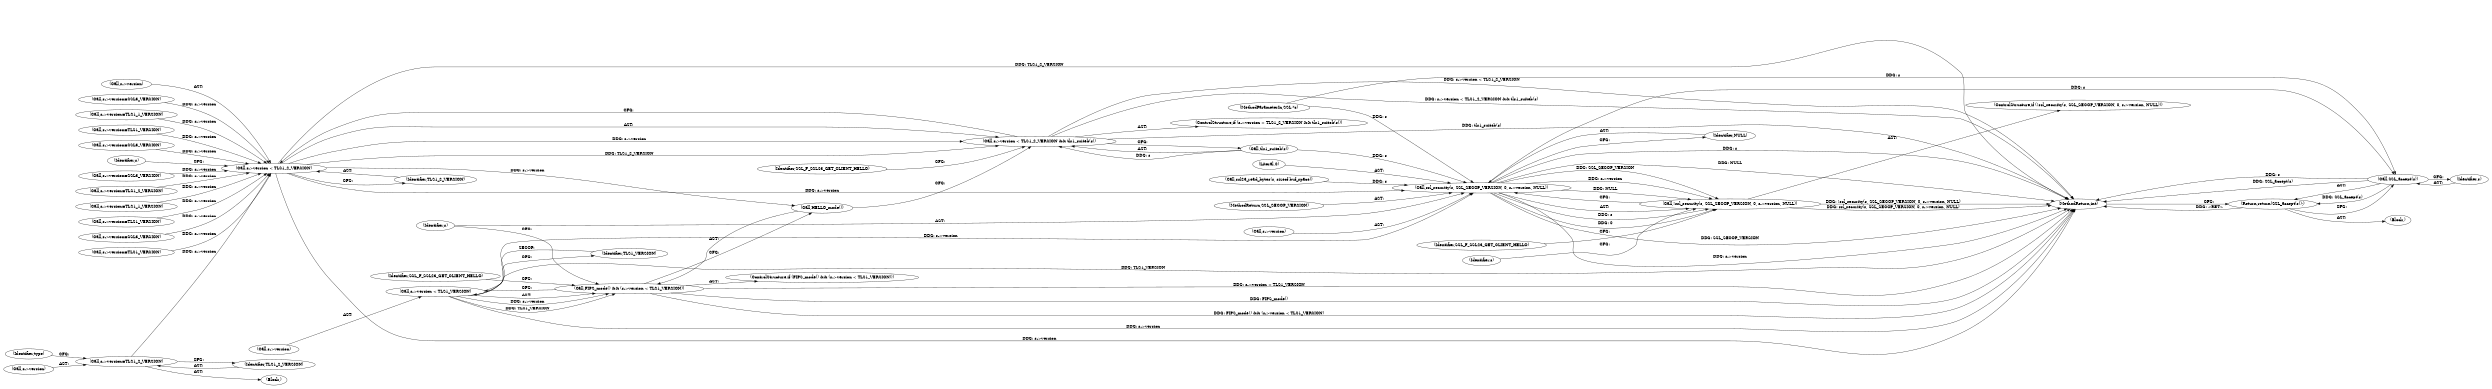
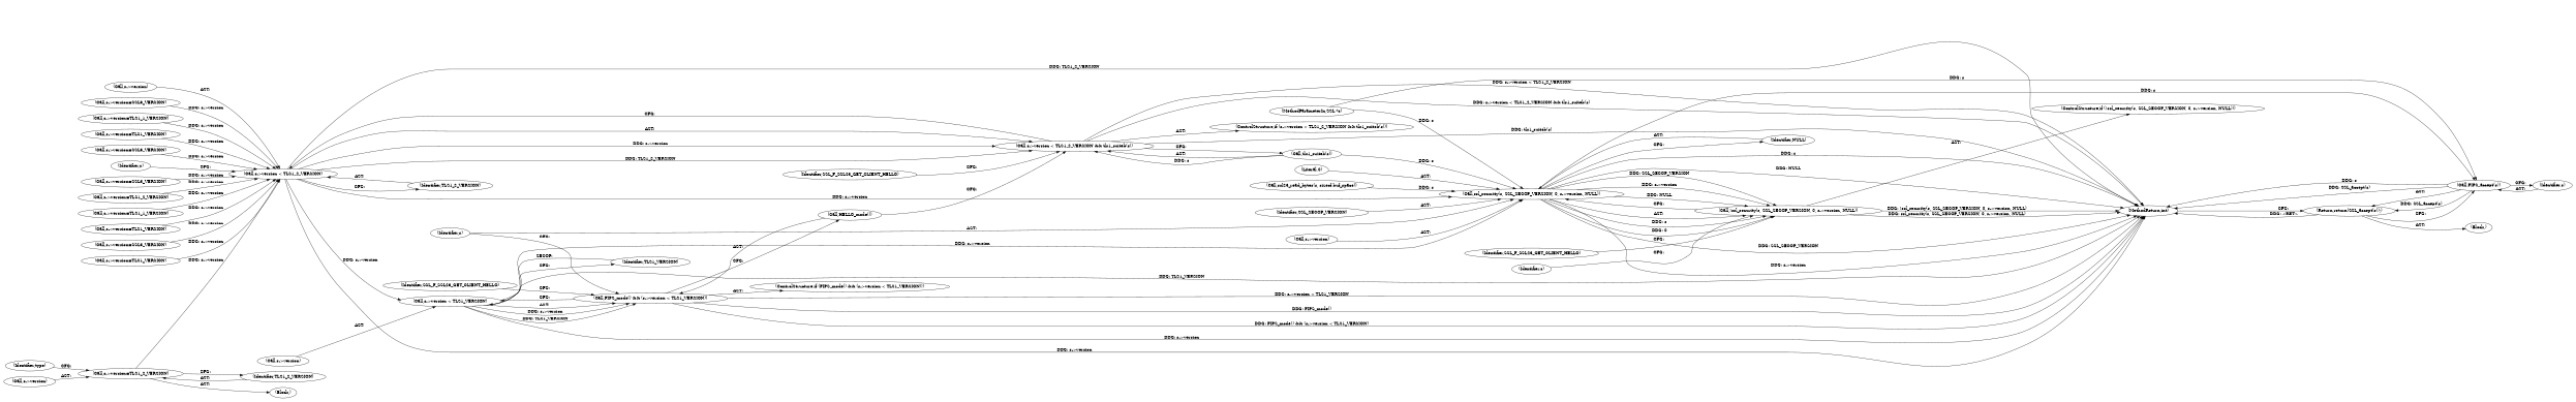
  digraph {
    rankdir=LR
    n1 [label="(Call,s->version=TLS1_2_VERSION)"]
    n2 [label="(Call,s->version < TLS1_2_VERSION)"]
    n3 [label="(Identifier,TLS1_2_VERSION)"]
    n4 [label="(Block,)"]
    n5 [label="(Call,s->version < TLS1_2_VERSION && tls1_suiteb(s))"]
    n6 [label="(Call,s->version < TLS1_VERSION)"]
    n7 [label="(Call,ssl_security(s, SSL_SECOP_VERSION, 0, s->version, NULL))"]
    n8 [label="(MethodReturn,int)"]
    n9 [label="(Identifier,TLS1_2_VERSION)"]
    n10 [label="(Call,tls1_suiteb(s))"]
    n11 [label="(ControlStructure,if (s->version < TLS1_2_VERSION && tls1_suiteb(s)))"]
    n12 [label="(Call,FIPS_mode() && (s->version < TLS1_VERSION))"]
    n13 [label="(Identifier,TLS1_VERSION)"]
    n14 [label="(Call,!ssl_security(s, SSL_SECOP_VERSION, 0, s->version, NULL))"]
-   n15 [label="(Call,SSL_accept(s))"]
+   n15 [label="(Call,FIPS_accept(s))"]
    n16 [label="(Identifier,NULL)"]
    n17 [label="(Return,return(SSL_accept(s));)"]
    n18 [label="(Call,HELLO_mode())"]
    n19 [label="(ControlStructure,if (FIPS_mode() && (s->version < TLS1_VERSION)))"]
    n20 [label="(ControlStructure,if (!ssl_security(s, SSL_SECOP_VERSION, 0, s->version, NULL)))"]
    n21 [label="(Identifier,s)"]
    n22 [label="(Block,)"]
    n23 [label="(Call,s->version=TLS1_1_VERSION)"]
    n24 [label="(Call,s->version=TLS1_VERSION)"]
    n25 [label="(MethodParameterIn,SSL *s)"]
    n26 [label="(Identifier,type)"]
    n27 [label="(Call,s->version=SSL3_VERSION)"]
    n28 [label="(Literal,0)"]
    n29 [label="(Identifier,s)"]
    n30 [label="(Call,s->version=SSL3_VERSION)"]
    n31 [label="(Call,s->version=TLS1_2_VERSION)"]
    n32 [label="(Call,s->version=TLS1_1_VERSION)"]
    n33 [label="(Identifier,s)"]
    n34 [label="(Call,s->version=TLS1_VERSION)"]
    n35 [label="(Call,s->version=SSL3_VERSION)"]
    n36 [label="(Call,ssl23_read_bytes(s, sizeof buf_space))"]
    n37 [label="(Call,s->version=TLS1_VERSION)"]
    n38 [label="(Identifier,SSL_F_SSL23_GET_CLIENT_HELLO)"]
-   n39 [label="(MethodReturn,SSL_SECOP_VERSION)"]
+   n39 [label="(Identifier,SSL_SECOP_VERSION)"]
    n40 [label="(Identifier,SSL_F_SSL23_GET_CLIENT_HELLO)"]
    n41 [label="(Call,s->version)"]
    n42 [label="(Identifier,s)"]
    n43 [label="(Call,s->version)"]
    n44 [label="(Call,s->version)"]
    n45 [label="(Identifier,SSL_F_SSL23_GET_CLIENT_HELLO)"]
    n46 [label="(Call,s->version)"]
    n47 [label="(Call,s->version=SSL3_VERSION)"]
    n1 -> n2 [label="DDG: s->version"]
    n1 -> n3 [label="CFG: "]
    n1 -> n4 [label="AST: "]
    n2 -> n5 [label="AST: "]
    n2 -> n5 [label="DDG: s->version"]
    n2 -> n5 [label="DDG: TLS1_2_VERSION"]
-   n2 -> n18 [label="DDG: s->version"]
+   n2 -> n6 [label="DDG: s->version"]
    n2 -> n7 [label="DDG: s->version"]
    n2 -> n8 [label="DDG: TLS1_2_VERSION"]
    n2 -> n8 [label="DDG: s->version"]
    n2 -> n9 [label="CFG: "]
    n3 -> n1 [label="AST: "]
    n5 -> n2 [label="CFG: "]
    n5 -> n8 [label="DDG: s->version < TLS1_2_VERSION && tls1_suiteb(s)"]
    n5 -> n8 [label="DDG: tls1_suiteb(s)"]
    n5 -> n8 [label="DDG: s->version < TLS1_2_VERSION"]
    n5 -> n10 [label="CFG: "]
    n5 -> n11 [label="AST: "]
    n6 -> n7 [label="DDG: s->version"]
    n6 -> n8 [label="DDG: s->version"]
    n6 -> n8 [label="DDG: TLS1_VERSION"]
    n6 -> n12 [label="AST: "]
    n6 -> n12 [label="DDG: s->version"]
    n6 -> n12 [label="DDG: TLS1_VERSION"]
    n6 -> n13 [label="CFG: "]
    n7 -> n8 [label="DDG: SSL_SECOP_VERSION"]
    n7 -> n8 [label="DDG: s->version"]
    n7 -> n8 [label="DDG: s"]
    n7 -> n8 [label="DDG: NULL"]
    n7 -> n14 [label="AST: "]
    n7 -> n14 [label="DDG: s"]
    n7 -> n14 [label="DDG: 0"]
    n7 -> n14 [label="DDG: SSL_SECOP_VERSION"]
    n7 -> n14 [label="DDG: s->version"]
    n7 -> n14 [label="DDG: NULL"]
    n7 -> n15 [label="DDG: s"]
    n7 -> n16 [label="CFG: "]
    n8 -> n17 [label="CFG: "]
    n9 -> n2 [label="AST: "]
    n10 -> n5 [label="AST: "]
    n10 -> n5 [label="DDG: s"]
    n10 -> n7 [label="DDG: s"]
    n12 -> n6 [label="CFG: "]
    n12 -> n8 [label="DDG: s->version < TLS1_VERSION"]
    n12 -> n8 [label="DDG: FIPS_mode()"]
    n12 -> n8 [label="DDG: FIPS_mode() && (s->version < TLS1_VERSION)"]
    n12 -> n18 [label="CFG: "]
    n12 -> n19 [label="AST: "]
    n13 -> n6 [label="SECOP: "]
    n14 -> n7 [label="CFG: "]
    n14 -> n8 [label="DDG: !ssl_security(s, SSL_SECOP_VERSION, 0, s->version, NULL)"]
    n14 -> n8 [label="DDG: ssl_security(s, SSL_SECOP_VERSION, 0, s->version, NULL)"]
    n14 -> n20 [label="AST: "]
    n15 -> n8 [label="DDG: SSL_accept(s)"]
    n15 -> n8 [label="DDG: s"]
    n15 -> n17 [label="AST: "]
    n15 -> n17 [label="DDG: SSL_accept(s)"]
    n15 -> n21 [label="CFG: "]
    n16 -> n7 [label="AST: "]
    n17 -> n8 [label="DDG: <RET>"]
    n17 -> n15 [label="CFG: "]
    n17 -> n22 [label="AST: "]
    n18 -> n5 [label="CFG: "]
    n18 -> n12 [label="AST: "]
    n21 -> n15 [label="AST: "]
    n23 -> n2 [label="DDG: s->version"]
    n24 -> n2 [label="DDG: s->version"]
    n25 -> n7 [label="DDG: s"]
    n25 -> n15 [label="DDG: s"]
    n26 -> n1 [label="CFG: "]
    n27 -> n2 [label="DDG: s->version"]
    n28 -> n7 [label="AST: "]
    n29 -> n2 [label="CFG: "]
    n30 -> n2 [label="DDG: s->version"]
    n31 -> n2 [label="DDG: s->version"]
    n32 -> n2 [label="DDG: s->version"]
    n33 -> n7 [label="AST: "]
    n33 -> n12 [label="CFG: "]
    n34 -> n2 [label="DDG: s->version"]
    n35 -> n2 [label="DDG: s->version"]
    n36 -> n7 [label="DDG: s"]
    n37 -> n2 [label="DDG: s->version"]
    n38 -> n5 [label="CFG: "]
    n39 -> n7 [label="AST: "]
    n40 -> n12 [label="CFG: "]
    n41 -> n6 [label="AST: "]
    n42 -> n14 [label="CFG: "]
    n43 -> n7 [label="AST: "]
    n44 -> n2 [label="AST: "]
    n45 -> n14 [label="CFG: "]
    n46 -> n1 [label="AST: "]
    n47 -> n2 [label="DDG: s->version"]
  }
